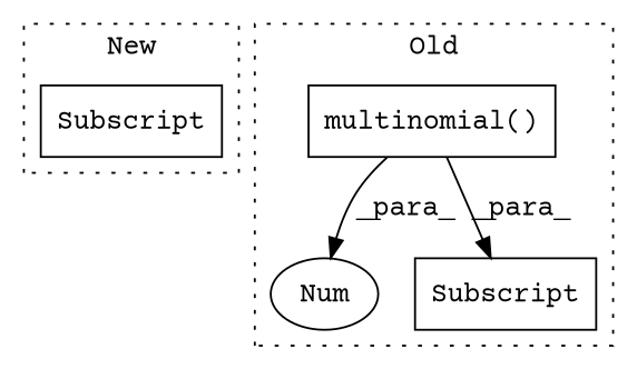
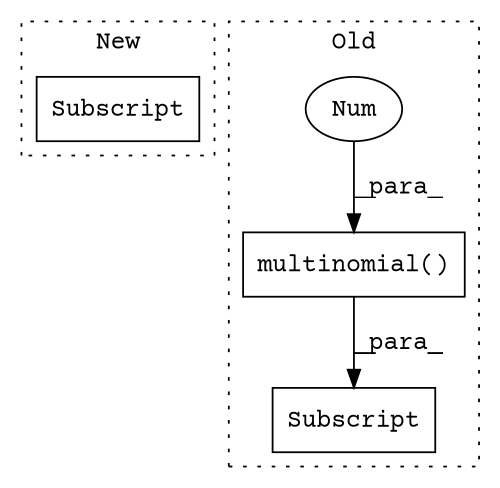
  digraph {
    fontname="Courier Prime"
    node [a=63 shape=box fontname="Courier Prime"]
    edge [fontname="Courier Prime"]
    n1 [l="40,0" label=Subscript s="6476,0"]
    n2 [a=75 l="45,1" label="multinomial()" s="4776,4822"]
    n3 [a=76 l=1 label=Num s=4821 shape=ellipse]
    n4 [l="19,0" label=Subscript s="4843,0"]
    subgraph cluster_1 {
      label=New
      style=dotted
      n1
    }
    subgraph cluster_2 {
      label=Old
      style=dotted
      n2
      n3
      n4
    }
    n2 -> n4 [label=_para_]
-   n2 -> n3 [label=_para_]
+   n3 -> n2 [label=_para_]
  }
